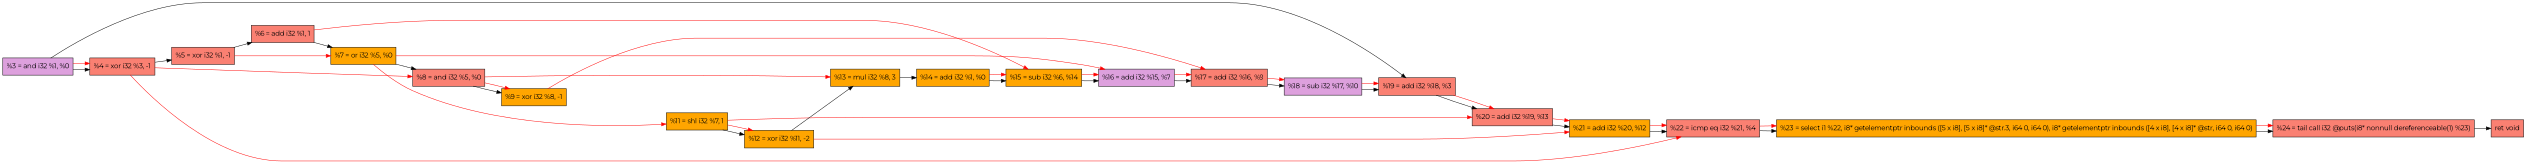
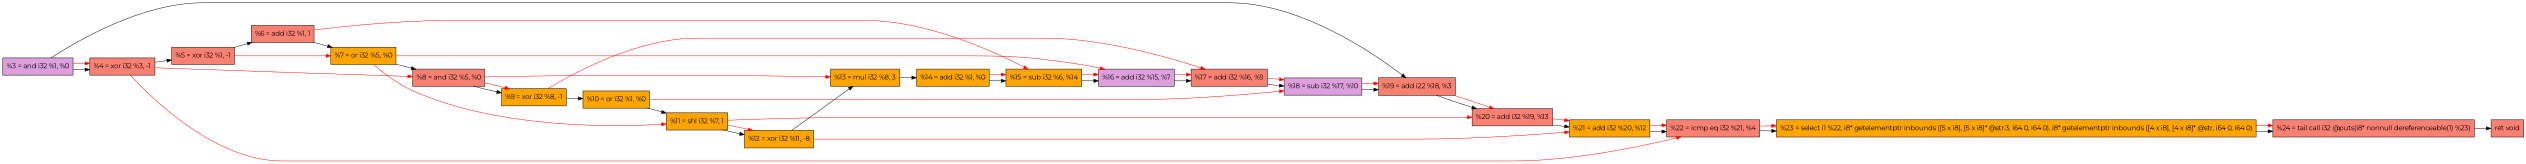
  digraph {
    fontname=Montserrat
    rankdir=LR
    node [fillcolor=salmon fontname=Montserrat shape=record style=filled]
    edge [fontname=Montserrat color=red]
    n1 [fillcolor=plum label="  %3 = and i32 %1, %0"]
    n2 [label="  %4 = xor i32 %3, -1"]
-   n3 [label="  %19 = add i32 %18, %3"]
+   n3 [label="%19 = add i22 %18, %3"]
    n4 [label="  %5 = xor i32 %1, -1"]
    n5 [label="  %22 = icmp eq i32 %21, %4"]
    n6 [label="  %8 = and i32 %5, %0"]
    n7 [label="  %20 = add i32 %19, %13"]
    n8 [label="  %6 = add i32 %1, 1"]
    n9 [fillcolor=orange label="  %7 = or i32 %5, %0"]
    n10 [fillcolor=orange label="  %23 = select i1 %22, i8* getelementptr inbounds ([5 x i8], [5 x i8]* @str.3, i64 0, i64 0), i8* getelementptr inbounds ([4 x i8], [4 x i8]* @str, i64 0, i64 0)"]
    n11 [fillcolor=orange label="  %15 = sub i32 %6, %14"]
    n12 [fillcolor=orange label="  %11 = shl i32 %7, 1"]
    n13 [fillcolor=plum label="  %16 = add i32 %15, %7"]
    n14 [fillcolor=orange label="  %9 = xor i32 %8, -1"]
    n15 [fillcolor=orange label="  %13 = mul i32 %8, 3"]
-   n16 [fillcolor=orange label="  %12 = xor i32 %11, -2"]
+   n16 [fillcolor=orange label="%12 = xor i32 %11, -8"]
    n17 [label="  %17 = add i32 %16, %9"]
+   n18 [fillcolor=orange label="  %10 = or i32 %1, %0"]
    n19 [fillcolor=orange label="  %14 = add i32 %1, %0"]
    n20 [fillcolor=plum label="  %18 = sub i32 %17, %10"]
    n21 [fillcolor=orange label="  %21 = add i32 %20, %12"]
    n22 [label="  %24 = tail call i32 @puts(i8* nonnull dereferenceable(1) %23)"]
    n23 [label="  ret void"]
    n1 -> n2 [color=""]
    n1 -> n2
    n1 -> n3 [color=black]
    n2 -> n4 [color=""]
    n2 -> n5
    n2 -> n6
    n3 -> n7 [color=""]
    n3 -> n7
    n4 -> n8 [color=""]
    n4 -> n9
    n5 -> n10 [color=""]
    n5 -> n10
    n6 -> n14 [color=""]
    n6 -> n14
    n6 -> n15
    n7 -> n21 [color=""]
    n7 -> n21
    n8 -> n9 [color=""]
    n8 -> n11
    n9 -> n6 [color=""]
    n9 -> n12
    n9 -> n13
    n10 -> n22 [color=""]
    n10 -> n22
    n11 -> n13 [color=""]
    n11 -> n13
    n12 -> n7
    n12 -> n16 [color=""]
    n12 -> n16
    n13 -> n17 [color=""]
    n13 -> n17
    n14 -> n17
+   n14 -> n18 [color=""]
    n15 -> n19 [color=""]
    n16 -> n15 [color=""]
    n16 -> n21
    n17 -> n20 [color=""]
    n17 -> n20
+   n18 -> n12 [color=""]
+   n18 -> n20
    n19 -> n11 [color=""]
    n19 -> n11
    n20 -> n3 [color=""]
    n20 -> n3
    n21 -> n5 [color=""]
    n21 -> n5
    n22 -> n23 [color=""]
  }
